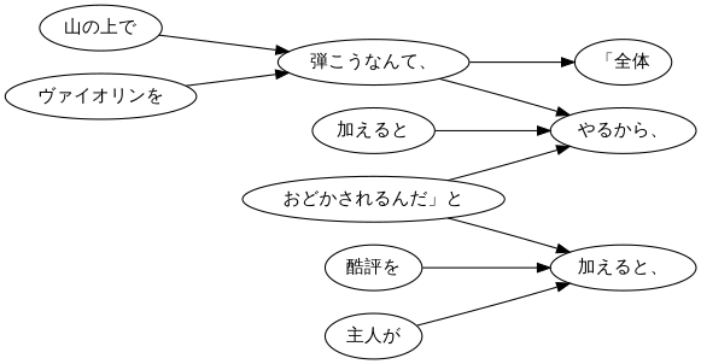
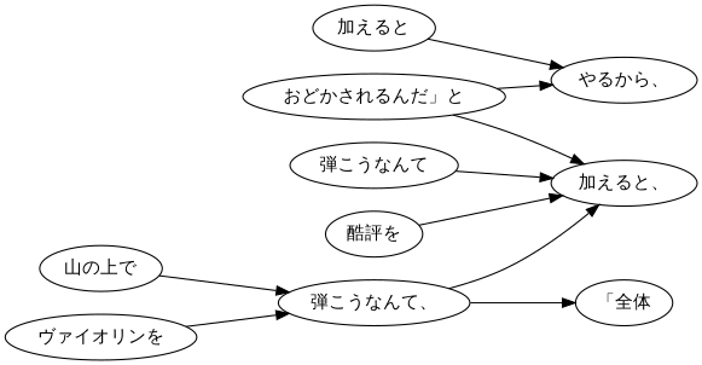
  digraph {
    rankdir=LR
    n1 [label="「全体"]
    n2 [label="弾こうなんて、"]
    n3 [label="やるから、"]
    n4 [label="山の上で"]
    n5 [label="ヴァイオリンを"]
    n6 [label="加えると"]
    n7 [label="おどかされるんだ」と"]
    n8 [label="加えると、"]
-   n9 [label="主人が"]
+   n9 [label="弾こうなんて"]
    n10 [label="酷評を"]
    n2 -> n1
-   n2 -> n3
+   n2 -> n8
    n4 -> n2
    n5 -> n2
    n6 -> n3
    n7 -> n3
    n7 -> n8
    n9 -> n8
    n10 -> n8
  }
